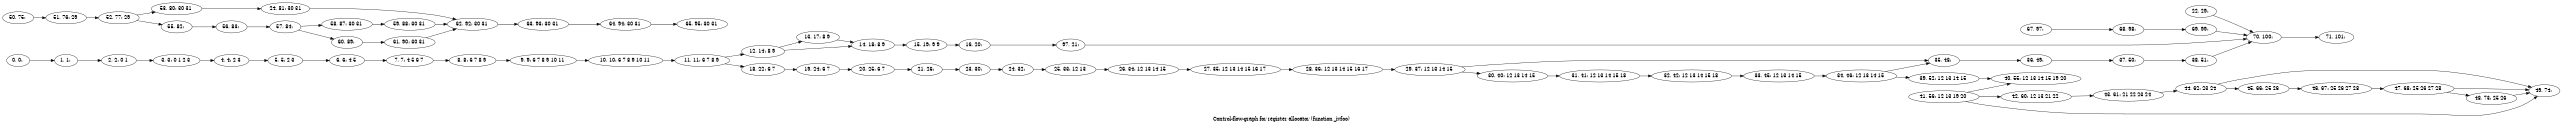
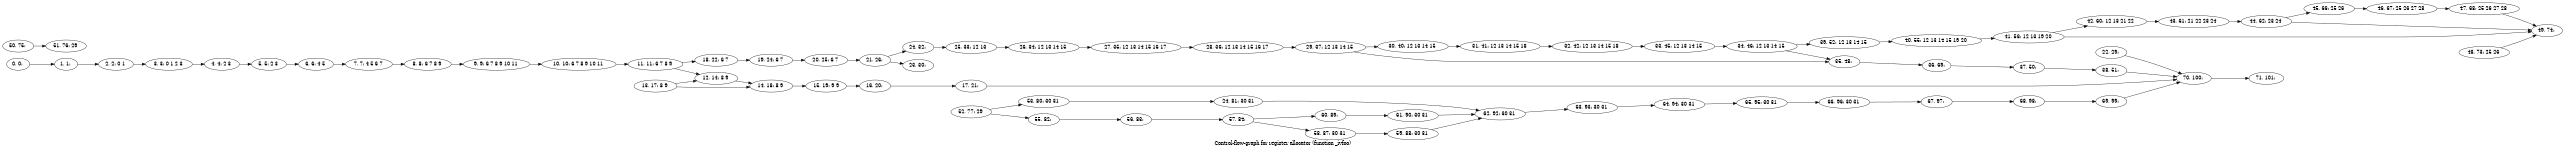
  digraph {
    label="Control-flow-graph for register allocator (function _ivfoo)"
    rankdir=LR
    n1 [label="0, 0: "]
    n2 [label="1, 1: "]
    n3 [label="2, 2: 0 1 "]
    n4 [label="3, 3: 0 1 2 3 "]
    n5 [label="4, 4: 2 3 "]
    n6 [label="5, 5: 2 3 "]
    n7 [label="6, 6: 4 5 "]
    n8 [label="7, 7: 4 5 6 7 "]
    n9 [label="8, 8: 6 7 8 9 "]
    n10 [label="9, 9: 6 7 8 9 10 11 "]
    n11 [label="10, 10: 6 7 8 9 10 11 "]
    n12 [label="11, 11: 6 7 8 9 "]
    n13 [label="12, 14: 8 9 "]
    n14 [label="18, 22: 6 7 "]
    n15 [label="13, 17: 8 9 "]
    n16 [label="14, 18: 8 9 "]
    n17 [label="19, 24: 6 7 "]
    n18 [label="15, 19: 9 9"]
    n19 [label="16, 20: "]
-   n20 [label="97, 21:"]
+   n20 [label="17, 21: "]
    n21 [label="70, 100: "]
    n22 [label="71, 101: "]
    n23 [label="20, 25: 6 7 "]
    n24 [label="21, 26: "]
    n25 [label="23, 30: "]
    n26 [label="22, 29: "]
    n27 [label="24, 32: "]
    n28 [label="25, 33: 12 13 "]
    n29 [label="26, 34: 12 13 14 15 "]
    n30 [label="27, 35: 12 13 14 15 16 17 "]
    n31 [label="28, 36: 12 13 14 15 16 17 "]
    n32 [label="29, 37: 12 13 14 15 "]
    n33 [label="30, 40: 12 13 14 15 "]
    n34 [label="35, 48: "]
    n35 [label="31, 41: 12 13 14 15 18 "]
-   n36 [label="36, 49: "]
+   n36 [label="36, 69:"]
    n37 [label="32, 42: 12 13 14 15 18 "]
    n38 [label="33, 45: 12 13 14 15 "]
    n39 [label="34, 46: 12 13 14 15 "]
    n40 [label="39, 52: 12 13 14 15 "]
    n41 [label="40, 55: 12 13 14 15 19 20 "]
    n42 [label="37, 50: "]
    n43 [label="38, 51: "]
    n44 [label="41, 56: 12 13 19 20 "]
    n45 [label="42, 60: 12 13 21 22 "]
    n46 [label="49, 74: "]
    n47 [label="43, 61: 21 22 23 24 "]
    n48 [label="44, 62: 23 24 "]
    n49 [label="45, 66: 25 26 "]
    n50 [label="46, 67: 25 26 27 28 "]
    n51 [label="47, 68: 25 26 27 28 "]
    n52 [label="48, 73: 25 26 "]
    n53 [label="50, 75: "]
    n54 [label="51, 76: 29 "]
    n55 [label="52, 77: 29 "]
    n56 [label="53, 80: 30 31 "]
    n57 [label="55, 82: "]
    n58 [label="24, 81: 30 31"]
    n59 [label="56, 83: "]
    n60 [label="62, 92: 30 31 "]
    n61 [label="63, 93: 30 31 "]
    n62 [label="57, 84: "]
    n63 [label="58, 87: 30 31 "]
    n64 [label="60, 89: "]
    n65 [label="59, 88: 30 31 "]
    n66 [label="61, 90: 30 31 "]
    n67 [label="64, 94: 30 31 "]
    n68 [label="65, 95: 30 31 "]
+   n69 [label="66, 96: 30 31 "]
    n70 [label="67, 97: "]
    n71 [label="68, 98: "]
    n72 [label="69, 99: "]
    n1 -> n2
    n2 -> n3
    n3 -> n4
    n4 -> n5
    n5 -> n6
    n6 -> n7
    n7 -> n8
    n8 -> n9
    n9 -> n10
    n10 -> n11
    n11 -> n12
    n12 -> n13
    n12 -> n14
-   n13 -> n15
+   n15 -> n13
    n13 -> n16
    n14 -> n17
    n15 -> n16
    n16 -> n18
    n17 -> n23
    n18 -> n19
    n19 -> n20
    n20 -> n21
    n21 -> n22
    n23 -> n24
    n24 -> n25
-   n25 -> n27
+   n24 -> n27
    n26 -> n21
    n27 -> n28
    n28 -> n29
    n29 -> n30
    n30 -> n31
    n31 -> n32
    n32 -> n33
    n32 -> n34
    n33 -> n35
    n34 -> n36
    n35 -> n37
    n36 -> n42
    n37 -> n38
    n38 -> n39
    n39 -> n34
    n39 -> n40
    n40 -> n41
-   n44 -> n41
+   n41 -> n44
    n42 -> n43
    n43 -> n21
    n44 -> n45
    n44 -> n46
    n45 -> n47
    n47 -> n48
    n48 -> n46
    n48 -> n49
    n49 -> n50
    n50 -> n51
    n51 -> n46
-   n51 -> n52
    n52 -> n46
    n53 -> n54
-   n54 -> n55
    n55 -> n56
    n55 -> n57
    n56 -> n58
    n57 -> n59
    n58 -> n60
    n59 -> n62
    n60 -> n61
    n61 -> n67
    n62 -> n63
    n62 -> n64
    n63 -> n65
    n64 -> n66
    n65 -> n60
    n66 -> n60
    n67 -> n68
+   n68 -> n69
+   n69 -> n70
    n70 -> n71
    n71 -> n72
    n72 -> n21
  }
